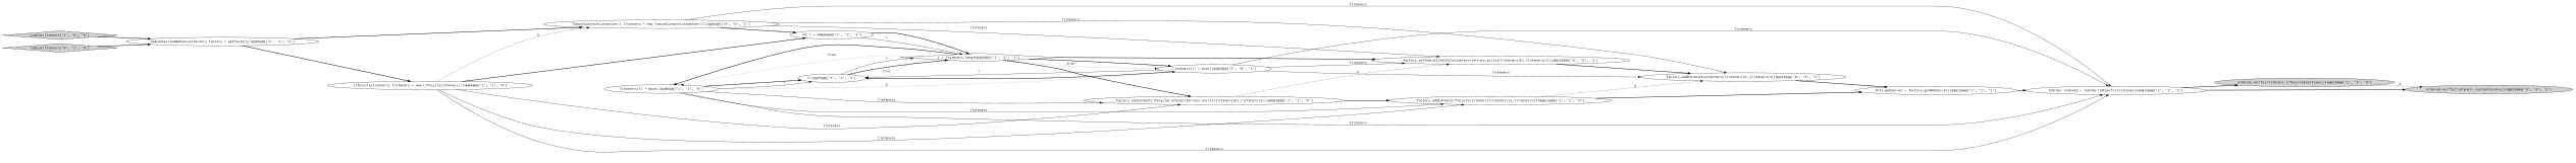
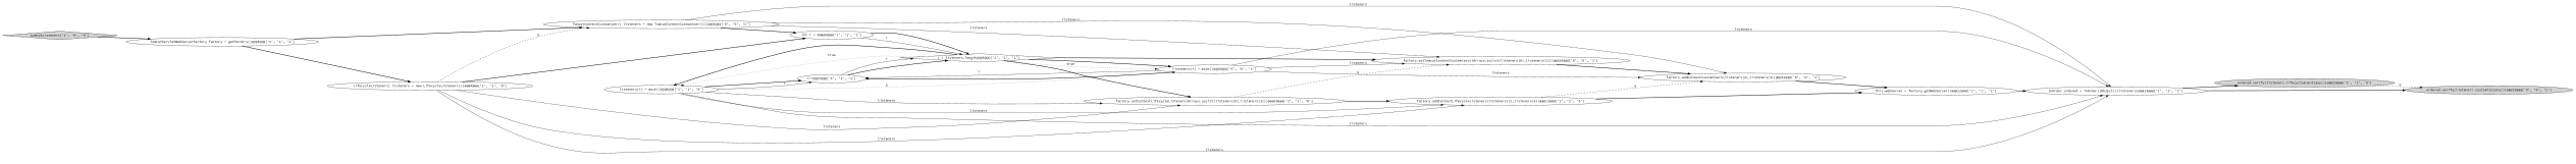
  digraph {
    fontname="Source Code Pro"
    rankdir=LR
    node [fillcolor=white fontname="Source Code Pro" shape=ellipse style=filled]
    edge [fontname="Source Code Pro" style=bold]
    n1 [fillcolor=lightgray label="ordered.verify(listener).lifecycleEvent(any())@@@15@@@['1', '1', '0']"]
    n2 [fillcolor=lightgray label="ordered.verify(listener).customize(any())@@@15@@@['0', '0', '1']"]
    n3 [label="i++@@@7@@@['1', '1', '1']"]
    n4 [label="i < listeners.length@@@6@@@['1', '1', '1']" shape=diamond]
    n5 [label="listeners(i( = mock()@@@8@@@['1', '1', '0']"]
    n6 [label="listeners(i( = mock()@@@8@@@['0', '0', '1']"]
    n7 [label="factory.setContextLifecycleListeners(Arrays.asList(listeners(0(,listeners(1())@@@10@@@['1', '1', '0']"]
    n8 [label="factory.setTomcatContextCustomizers(Arrays.asList(listeners(0(,listeners(1())@@@10@@@['0', '0', '1']"]
    n9 [label="factory.addContextLifecycleListeners(listeners(2(,listeners(3()@@@11@@@['1', '1', '0']"]
    n10 [label="InOrder ordered = inOrder((Object(()listeners)@@@13@@@['1', '1', '1']"]
    n11 [label="factory.addContextCustomizers(listeners(2(,listeners(3()@@@11@@@['0', '0', '1']"]
    n12 [label="this.webServer = factory.getWebServer()@@@12@@@['1', '1', '1']"]
    n13 [label="LifecycleListener(( listeners = new LifecycleListener((((@@@4@@@['1', '1', '0']"]
    n14 [label="int i = 0@@@5@@@['1', '1', '1']"]
    n15 [label="TomcatContextCustomizer(( listeners = new TomcatContextCustomizer((((@@@4@@@['0', '0', '1']"]
    n16 [fillcolor=lightgray label="tomcatListeners['1', '0', '0']" shape=diamond]
    n17 [label="TomcatServletWebServerFactory factory = getFactory()@@@3@@@['1', '1', '1']"]
-   n18 [fillcolor=lightgray label="tomcatListeners['0', '1', '0']" shape=diamond]
    n1 -> n2 [label=0 style=dashed]
    n3 -> n4 [label=i style=solid]
    n3 -> n4
-   n4 -> n3 [label=true style=dotted]
    n4 -> n5
    n4 -> n5 [label=true style=dotted]
    n4 -> n6
    n4 -> n6 [label=true style=dotted]
    n4 -> n7
    n4 -> n8
    n5 -> n3 [label=i style=solid]
    n5 -> n3
    n5 -> n6 [label=0 style=dotted]
    n5 -> n7 [label=listeners style=solid]
    n5 -> n9 [label=listeners style=solid]
    n5 -> n10 [label=listeners style=solid]
    n6 -> n3 [label=i style=solid]
    n6 -> n3
    n6 -> n8 [label=listeners style=solid]
    n6 -> n10 [label=listeners style=solid]
    n6 -> n11 [label=listeners style=solid]
    n7 -> n8 [label=0 style=dashed]
    n7 -> n9
    n8 -> n11
    n9 -> n11 [label=0 style=dashed]
    n9 -> n12
    n10 -> n1
    n10 -> n2
    n11 -> n12
    n12 -> n10
    n13 -> n7 [label=listeners style=solid]
    n13 -> n9 [label=listeners style=solid]
    n13 -> n10 [label=listeners style=solid]
    n13 -> n14
    n13 -> n15 [label=0 style=dashed]
    n14 -> n4
    n14 -> n4 [label=i style=solid]
    n15 -> n8 [label=listeners style=solid]
    n15 -> n10 [label=listeners style=solid]
    n15 -> n11 [label=listeners style=solid]
    n15 -> n14
    n16 -> n17
    n17 -> n13
    n17 -> n15
-   n18 -> n17
  }
